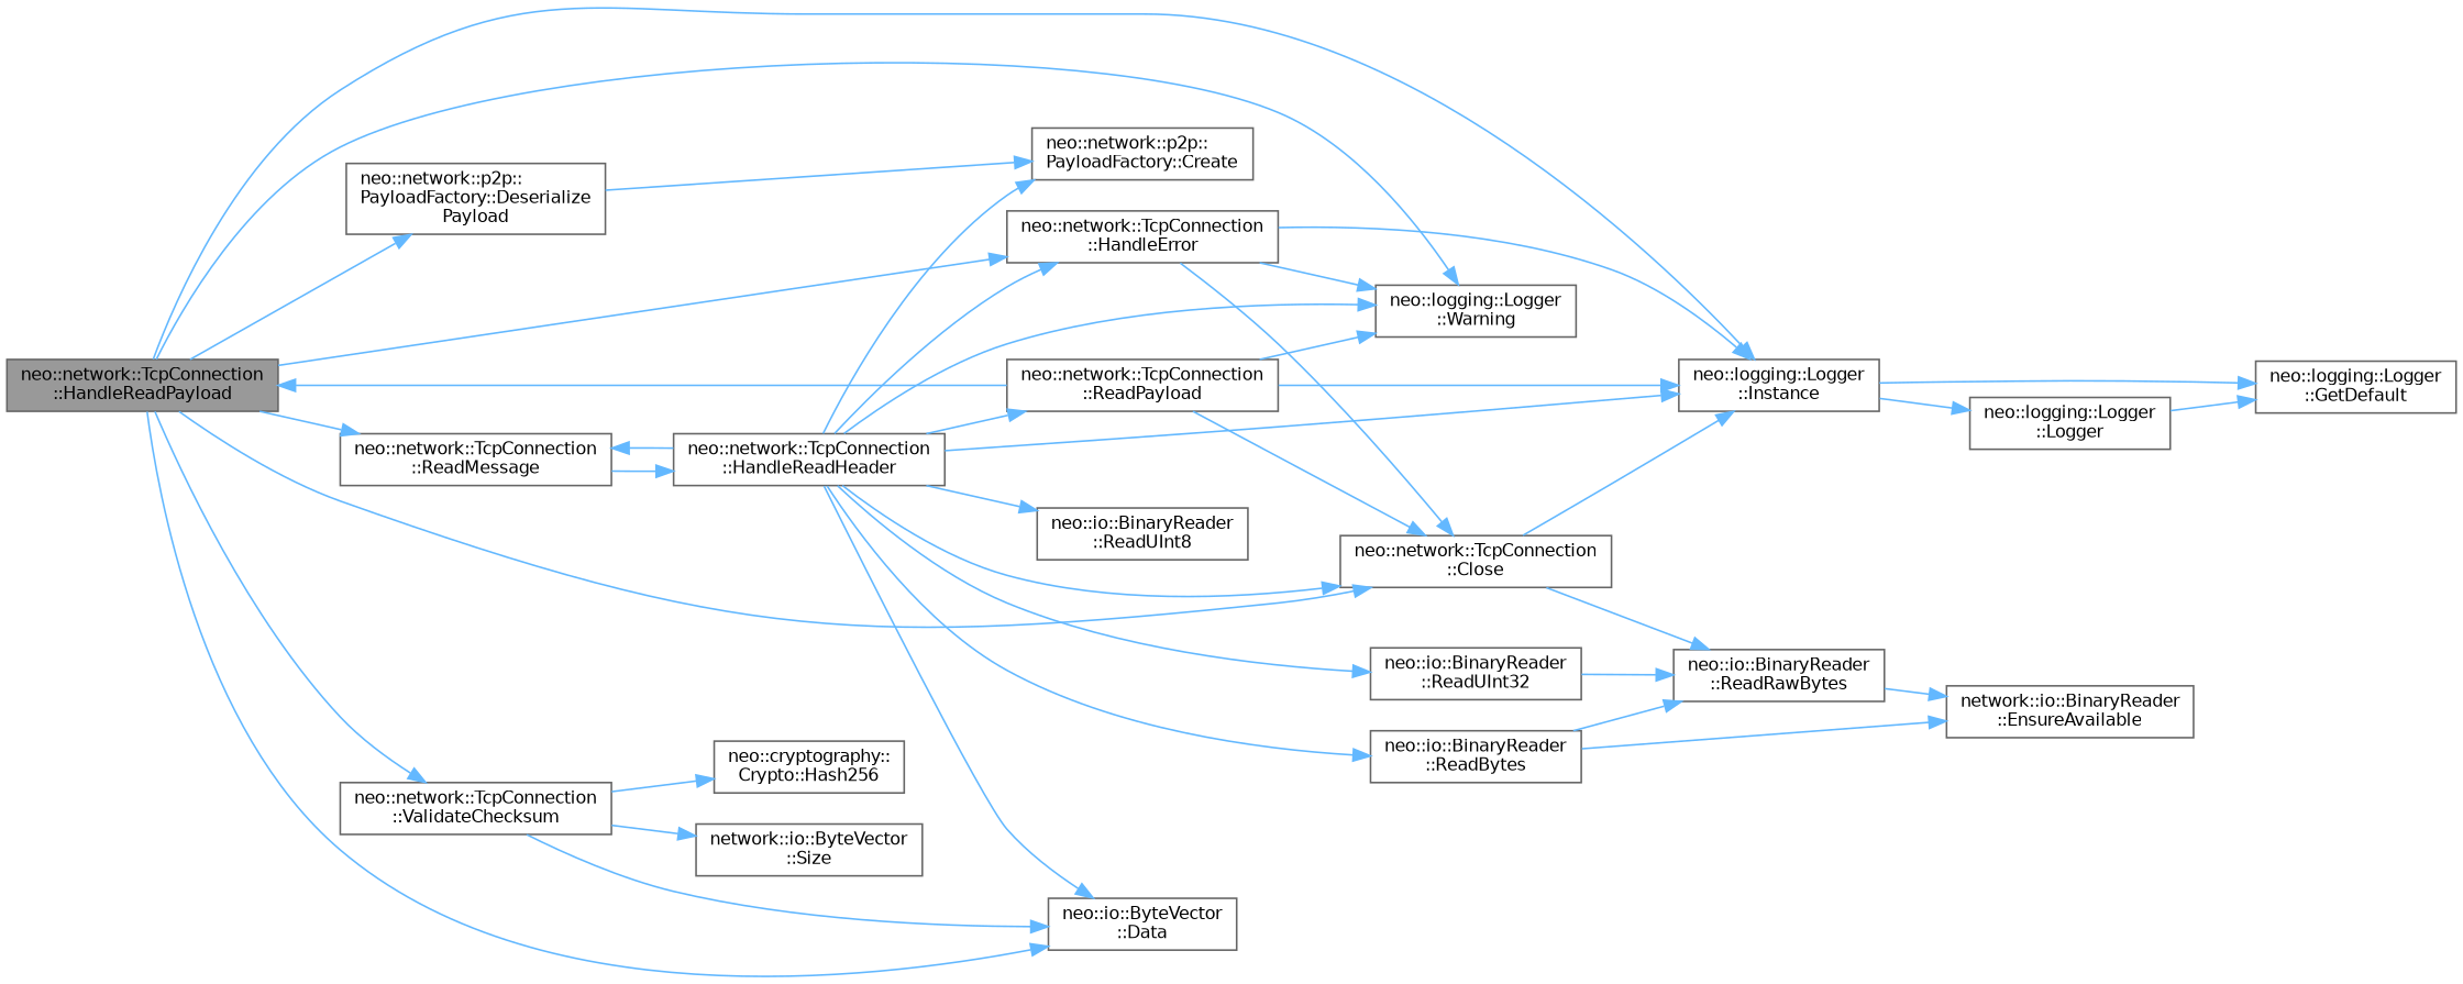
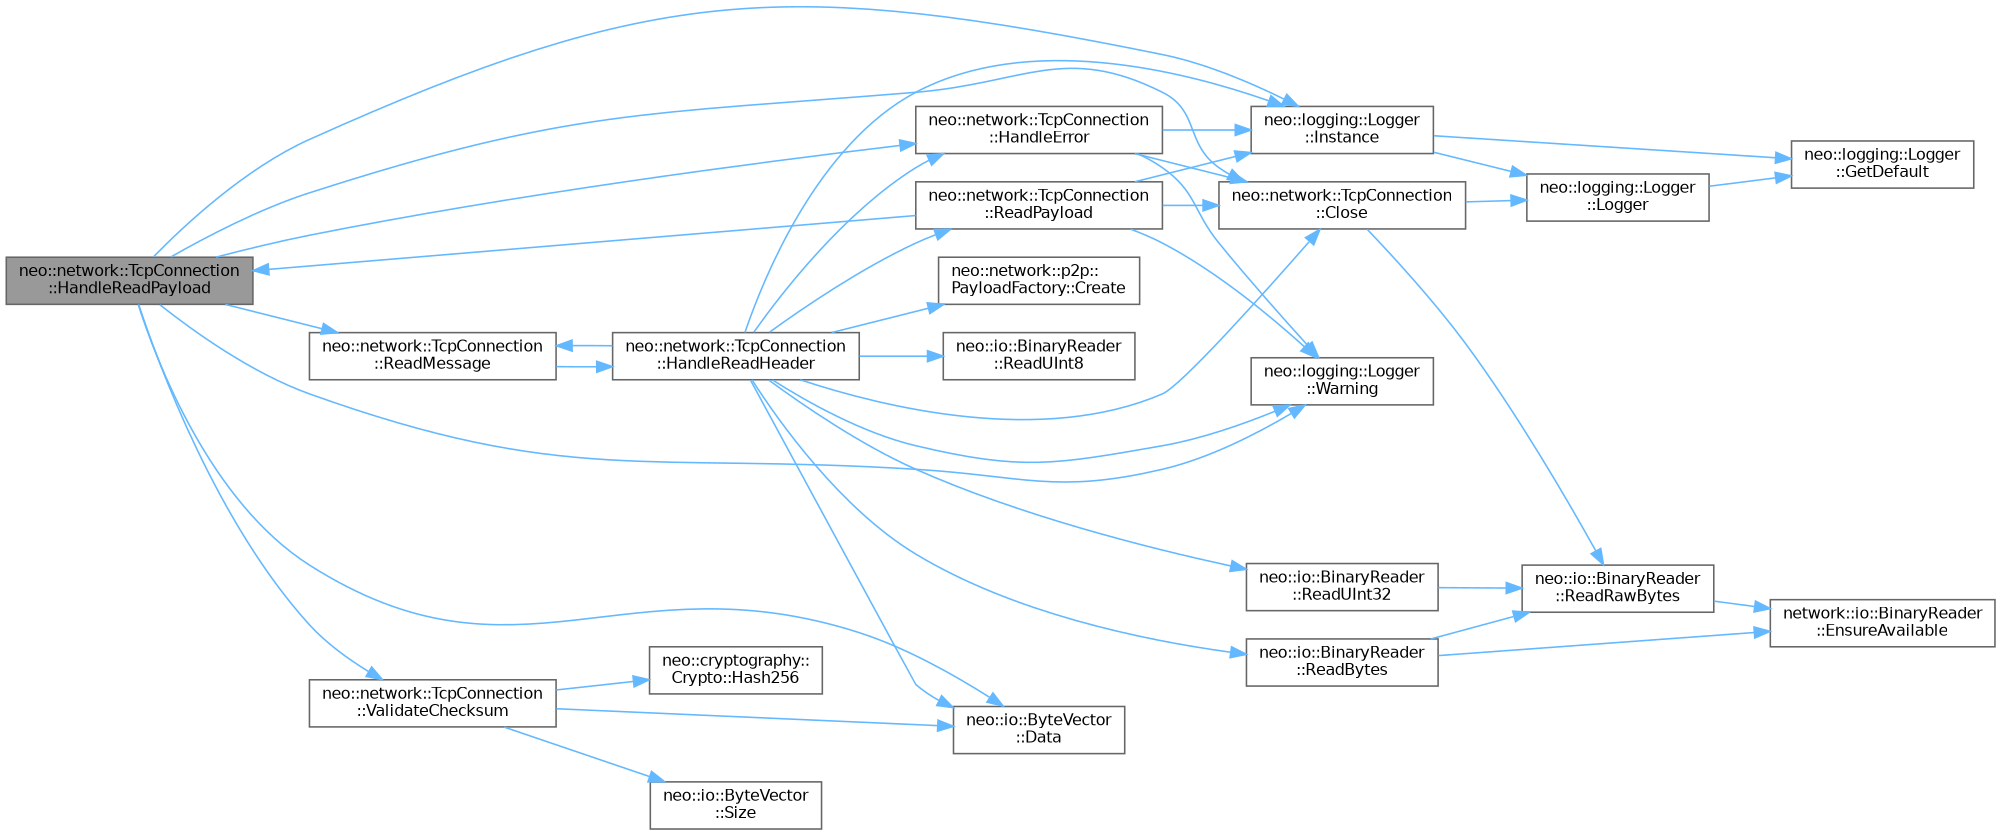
  digraph {
    rankdir=LR
    node [color=grey40 fillcolor=white fontname=Helvetica fontsize=10 shape=box style=filled]
    edge [color=steelblue1 fontname=Helvetica fontsize=10 labelfontname=Helvetica labelfontsize=10 style=solid]
    n1 [color=gray40 fillcolor=grey60 fontcolor=black height=0.2 label="neo::network::TcpConnection\l::HandleReadPayload" width=0.4]
    n2 [height=0.2 label="neo::network::TcpConnection\l::Close" width=0.4]
    n3 [height=0.2 label="neo::logging::Logger\l::Instance" width=0.4]
    n4 [height=0.2 label="neo::logging::Logger\l::Warning" width=0.4]
    n5 [height=0.2 label="neo::io::ByteVector\l::Data" width=0.4]
-   n6 [height=0.2 label="neo::network::p2p::\lPayloadFactory::Deserialize\lPayload" width=0.4]
    n7 [height=0.2 label="neo::network::TcpConnection\l::HandleError" width=0.4]
    n8 [height=0.2 label="neo::network::TcpConnection\l::ReadMessage" width=0.4]
    n9 [height=0.2 label="neo::network::TcpConnection\l::ValidateChecksum" width=0.4]
    n10 [height=0.2 label="neo::io::BinaryReader\l::ReadRawBytes" width=0.4]
    n11 [height=0.2 label="neo::logging::Logger\l::GetDefault" width=0.4]
    n12 [height=0.2 label="neo::logging::Logger\l::Logger" width=0.4]
    n13 [height=0.2 label="neo::network::p2p::\lPayloadFactory::Create" width=0.4]
    n14 [height=0.2 label="neo::network::TcpConnection\l::HandleReadHeader" width=0.4]
-   n15 [height=0.2 label="network::io::ByteVector\l::Size" width=0.4]
+   n15 [height=0.2 label="neo::io::ByteVector\l::Size" width=0.4]
    n16 [height=0.2 label="neo::cryptography::\lCrypto::Hash256" width=0.4]
    n17 [height=0.2 label="neo::io::BinaryReader\l::ReadBytes" width=0.4]
    n18 [height=0.2 label="neo::network::TcpConnection\l::ReadPayload" width=0.4]
    n19 [height=0.2 label="neo::io::BinaryReader\l::ReadUInt32" width=0.4]
    n20 [height=0.2 label="neo::io::BinaryReader\l::ReadUInt8" width=0.4]
    n21 [height=0.2 label="network::io::BinaryReader\l::EnsureAvailable" width=0.4]
    n1 -> n2
    n1 -> n3
    n1 -> n4
    n1 -> n5
-   n1 -> n6
    n1 -> n7
    n1 -> n8
    n1 -> n9
-   n2 -> n3
+   n2 -> n12
    n2 -> n10
    n3 -> n11
    n3 -> n12
-   n6 -> n13
    n7 -> n2
    n7 -> n3
    n7 -> n4
    n8 -> n14
    n9 -> n5
    n9 -> n15
    n9 -> n16
    n10 -> n21
    n12 -> n11
    n14 -> n2
    n14 -> n3
    n14 -> n4
    n14 -> n5
    n14 -> n7
    n14 -> n8
    n14 -> n13
    n14 -> n17
    n14 -> n18
    n14 -> n19
    n14 -> n20
    n17 -> n10
    n17 -> n21
    n18 -> n1
    n18 -> n2
    n18 -> n3
    n18 -> n4
    n19 -> n10
  }
